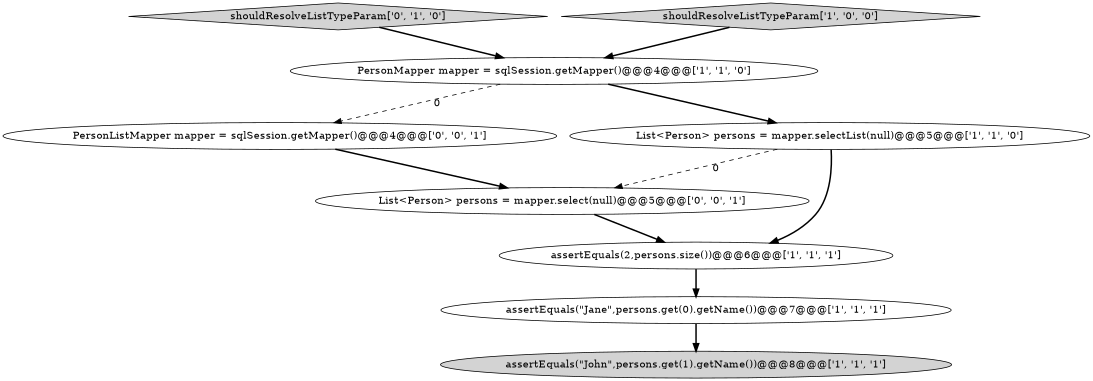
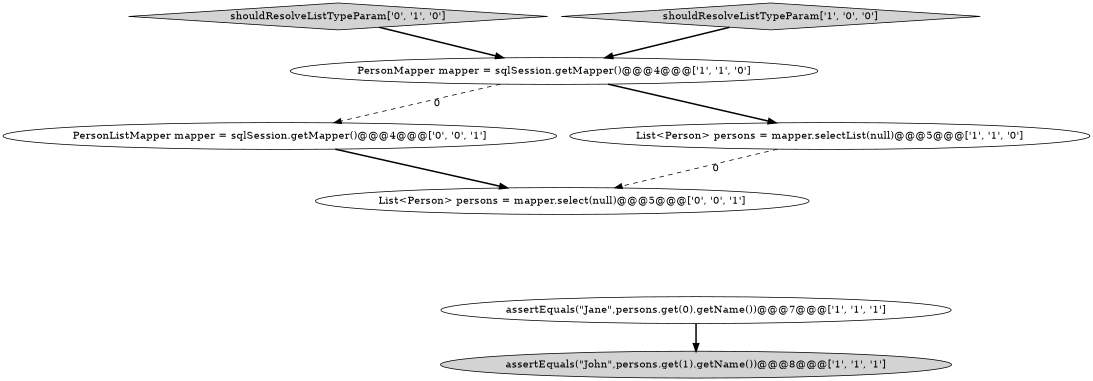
  digraph {
    node [fillcolor=white shape=ellipse style=filled]
    edge [style=bold]
    n1 [fillcolor=lightgray label="assertEquals(\"John\",persons.get(1).getName())@@@8@@@['1', '1', '1']"]
-   n2 [label="assertEquals(2,persons.size())@@@6@@@['1', '1', '1']"]
    n3 [label="assertEquals(\"Jane\",persons.get(0).getName())@@@7@@@['1', '1', '1']"]
    n4 [fillcolor=lightgray label="shouldResolveListTypeParam['0', '1', '0']" shape=diamond]
    n5 [label="PersonMapper mapper = sqlSession.getMapper()@@@4@@@['1', '1', '0']"]
    n6 [label="PersonListMapper mapper = sqlSession.getMapper()@@@4@@@['0', '0', '1']"]
    n7 [label="List<Person> persons = mapper.selectList(null)@@@5@@@['1', '1', '0']"]
    n8 [label="List<Person> persons = mapper.select(null)@@@5@@@['0', '0', '1']"]
    n9 [fillcolor=lightgray label="shouldResolveListTypeParam['1', '0', '0']" shape=diamond]
-   n2 -> n3
    n3 -> n1
    n4 -> n5
    n5 -> n6 [label=0 style=dashed]
    n5 -> n7
    n6 -> n8
-   n7 -> n2
    n7 -> n8 [label=0 style=dashed]
-   n8 -> n2
    n9 -> n5
  }
